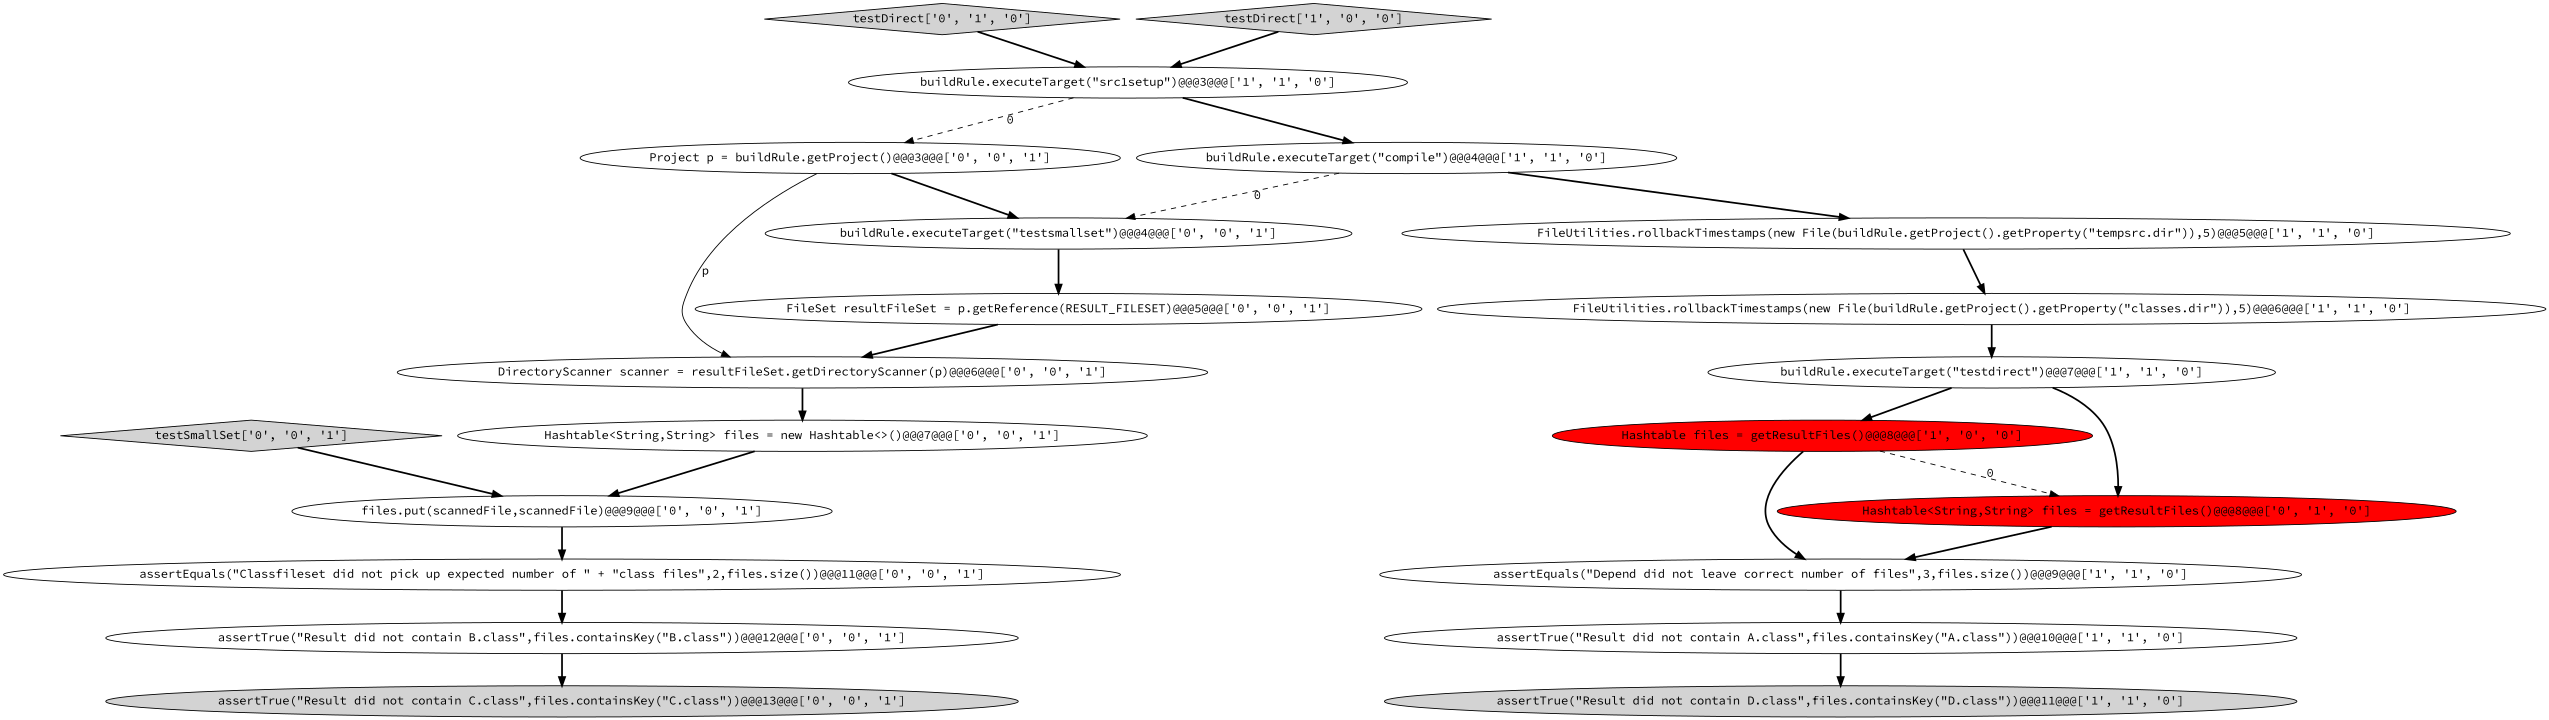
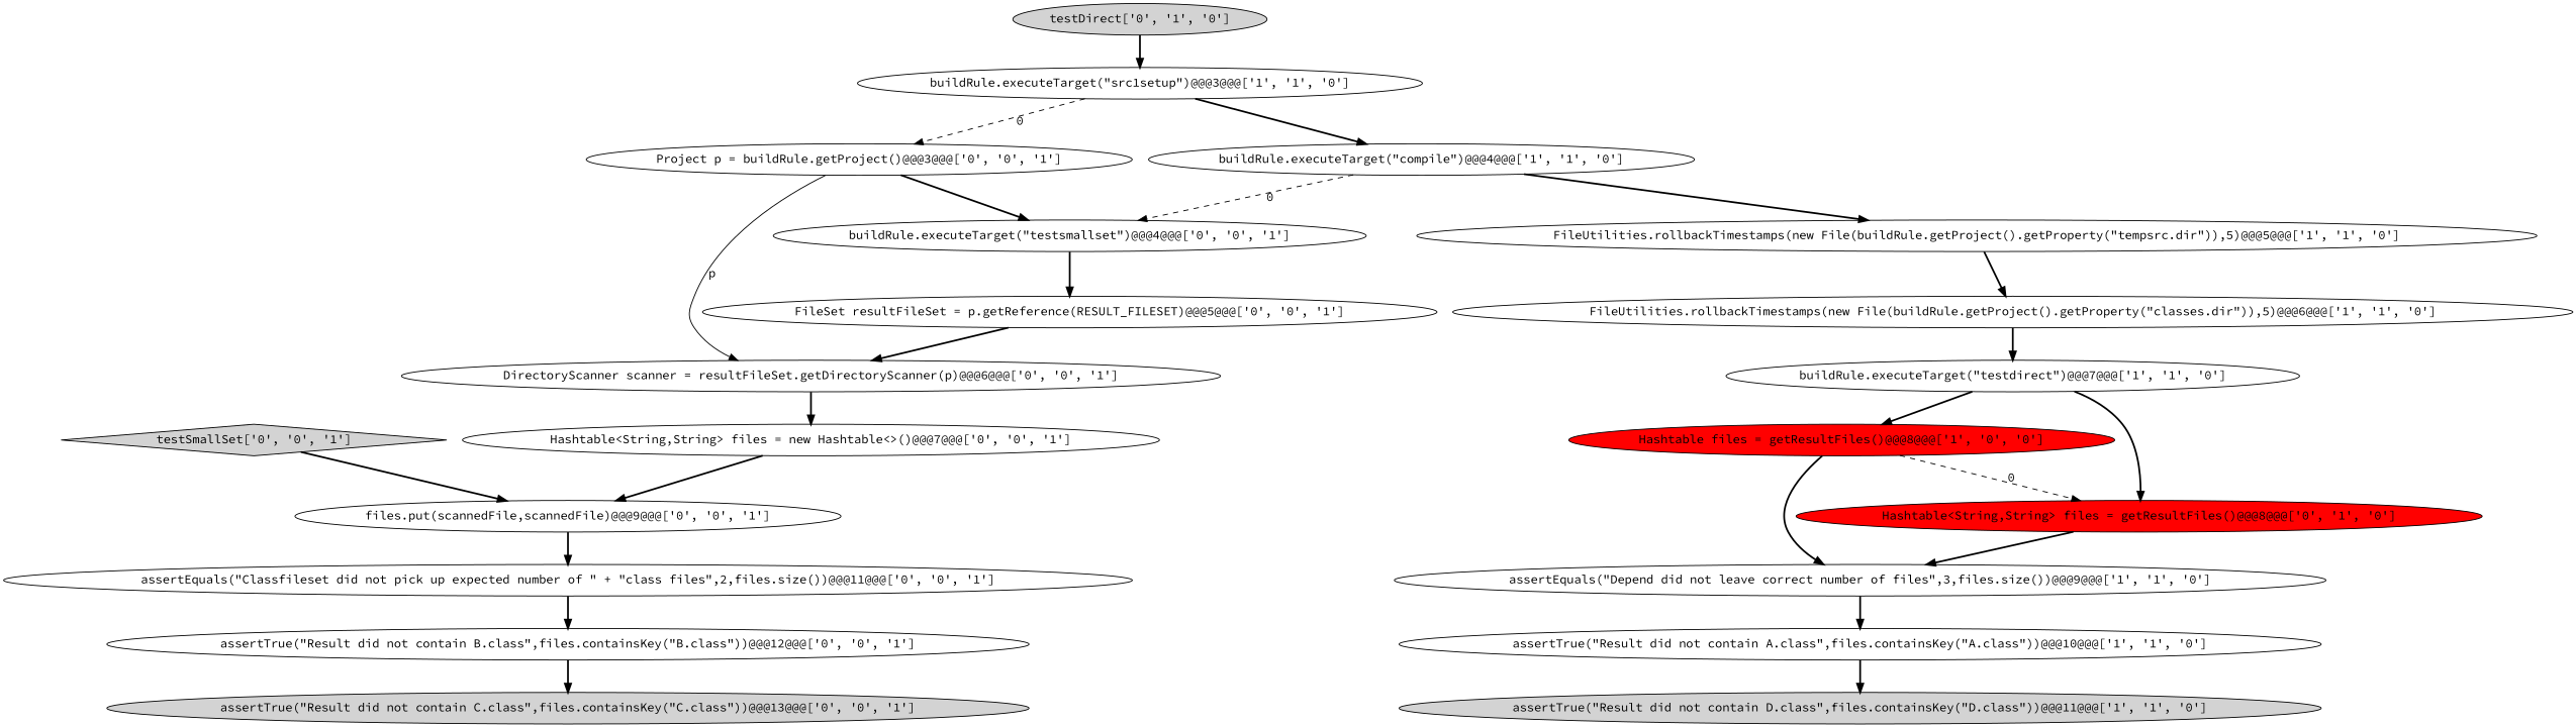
  digraph {
    fontname="Source Code Pro"
    node [fillcolor=white fontname="Source Code Pro" shape=ellipse style=filled]
    edge [fontname="Source Code Pro" style=bold]
    n1 [fillcolor=red label="Hashtable files = getResultFiles()@@@8@@@['1', '0', '0']"]
    n2 [label="assertEquals(\"Depend did not leave correct number of files\",3,files.size())@@@9@@@['1', '1', '0']"]
    n3 [fillcolor=red label="Hashtable<String,String> files = getResultFiles()@@@8@@@['0', '1', '0']"]
    n4 [label="assertTrue(\"Result did not contain A.class\",files.containsKey(\"A.class\"))@@@10@@@['1', '1', '0']"]
    n5 [label="FileUtilities.rollbackTimestamps(new File(buildRule.getProject().getProperty(\"classes.dir\")),5)@@@6@@@['1', '1', '0']"]
    n6 [label="buildRule.executeTarget(\"testdirect\")@@@7@@@['1', '1', '0']"]
-   n7 [fillcolor=lightgray label="testDirect['0', '1', '0']" shape=diamond]
+   n7 [fillcolor=lightgray label="testDirect['0', '1', '0']"]
    n8 [label="buildRule.executeTarget(\"src1setup\")@@@3@@@['1', '1', '0']"]
    n9 [label="Project p = buildRule.getProject()@@@3@@@['0', '0', '1']"]
    n10 [label="buildRule.executeTarget(\"compile\")@@@4@@@['1', '1', '0']"]
    n11 [fillcolor=lightgray label="testSmallSet['0', '0', '1']" shape=diamond]
    n12 [label="files.put(scannedFile,scannedFile)@@@9@@@['0', '0', '1']"]
    n13 [label="DirectoryScanner scanner = resultFileSet.getDirectoryScanner(p)@@@6@@@['0', '0', '1']"]
    n14 [label="buildRule.executeTarget(\"testsmallset\")@@@4@@@['0', '0', '1']"]
    n15 [fillcolor=lightgray label="assertTrue(\"Result did not contain D.class\",files.containsKey(\"D.class\"))@@@11@@@['1', '1', '0']"]
    n16 [label="Hashtable<String,String> files = new Hashtable<>()@@@7@@@['0', '0', '1']"]
    n17 [label="FileUtilities.rollbackTimestamps(new File(buildRule.getProject().getProperty(\"tempsrc.dir\")),5)@@@5@@@['1', '1', '0']"]
    n18 [label="FileSet resultFileSet = p.getReference(RESULT_FILESET)@@@5@@@['0', '0', '1']"]
    n19 [fillcolor=lightgray label="assertTrue(\"Result did not contain C.class\",files.containsKey(\"C.class\"))@@@13@@@['0', '0', '1']"]
    n20 [label="assertEquals(\"Classfileset did not pick up expected number of \" + \"class files\",2,files.size())@@@11@@@['0', '0', '1']"]
    n21 [label="assertTrue(\"Result did not contain B.class\",files.containsKey(\"B.class\"))@@@12@@@['0', '0', '1']"]
-   n22 [fillcolor=lightgray label="testDirect['1', '0', '0']" shape=diamond]
    n1 -> n2
    n1 -> n3 [label=0 style=dashed]
    n2 -> n4
    n3 -> n2
    n4 -> n15
    n5 -> n6
    n6 -> n1
    n6 -> n3
    n7 -> n8
    n8 -> n9 [label=0 style=dashed]
    n8 -> n10
    n9 -> n13 [label=p style=solid]
    n9 -> n14
    n10 -> n14 [label=0 style=dashed]
    n10 -> n17
    n11 -> n12
    n12 -> n20
    n13 -> n16
    n14 -> n18
    n16 -> n12
    n17 -> n5
    n18 -> n13
    n20 -> n21
    n21 -> n19
-   n22 -> n8
  }
